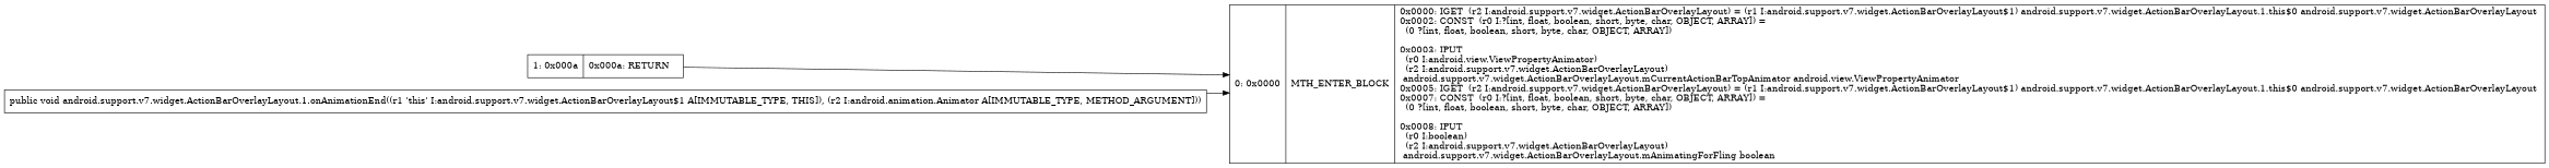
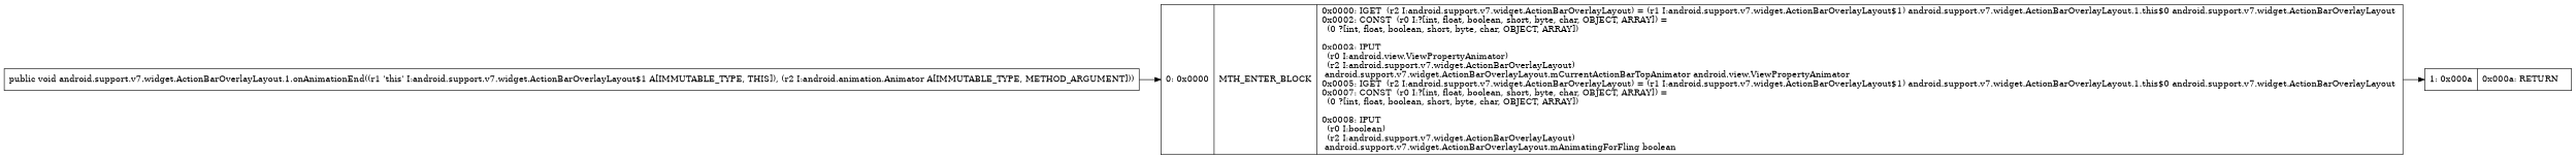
  digraph {
    rankdir=LR
    node [shape=record]
    n1 [label="{0\:\ 0x0000|MTH_ENTER_BLOCK\l|0x0000: IGET  (r2 I:android.support.v7.widget.ActionBarOverlayLayout) = (r1 I:android.support.v7.widget.ActionBarOverlayLayout$1) android.support.v7.widget.ActionBarOverlayLayout.1.this$0 android.support.v7.widget.ActionBarOverlayLayout \l0x0002: CONST  (r0 I:?[int, float, boolean, short, byte, char, OBJECT, ARRAY]) = \l  (0 ?[int, float, boolean, short, byte, char, OBJECT, ARRAY])\l \l0x0003: IPUT  \l  (r0 I:android.view.ViewPropertyAnimator)\l  (r2 I:android.support.v7.widget.ActionBarOverlayLayout)\l android.support.v7.widget.ActionBarOverlayLayout.mCurrentActionBarTopAnimator android.view.ViewPropertyAnimator \l0x0005: IGET  (r2 I:android.support.v7.widget.ActionBarOverlayLayout) = (r1 I:android.support.v7.widget.ActionBarOverlayLayout$1) android.support.v7.widget.ActionBarOverlayLayout.1.this$0 android.support.v7.widget.ActionBarOverlayLayout \l0x0007: CONST  (r0 I:?[int, float, boolean, short, byte, char, OBJECT, ARRAY]) = \l  (0 ?[int, float, boolean, short, byte, char, OBJECT, ARRAY])\l \l0x0008: IPUT  \l  (r0 I:boolean)\l  (r2 I:android.support.v7.widget.ActionBarOverlayLayout)\l android.support.v7.widget.ActionBarOverlayLayout.mAnimatingForFling boolean \l}"]
    n2 [label="{1\:\ 0x000a|0x000a: RETURN   \l}"]
    n3 [label="{public void android.support.v7.widget.ActionBarOverlayLayout.1.onAnimationEnd((r1 'this' I:android.support.v7.widget.ActionBarOverlayLayout$1 A[IMMUTABLE_TYPE, THIS]), (r2 I:android.animation.Animator A[IMMUTABLE_TYPE, METHOD_ARGUMENT])) }"]
-   n2 -> n1
+   n1 -> n2
    n3 -> n1
  }
